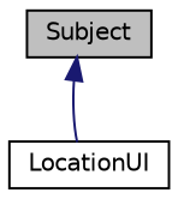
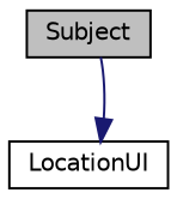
  digraph {
    node [color=black fontname=Helvetica fontsize=10 shape=record style=filled]
    n1 [fillcolor=grey75 fontcolor=black height=0.2 label=Subject width=0.4]
    n2 [fillcolor=white height=0.2 label=LocationUI width=0.4]
-   n1 -> n2 [color=midnightblue dir=back fontname=Helvetica fontsize=10 labelfontname=Helvetica labelfontsize=10 style=solid]
+   n2 -> n1 [color=midnightblue dir=back fontname=Helvetica fontsize=10 labelfontname=Helvetica labelfontsize=10 style=solid]
  }
